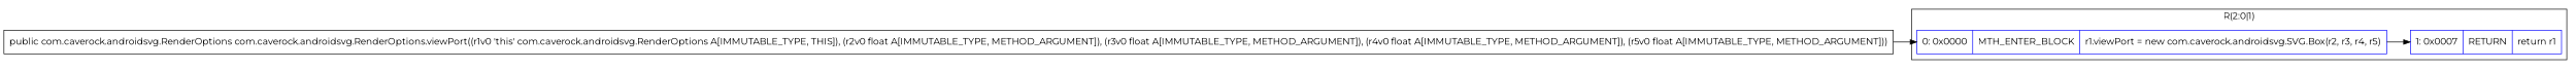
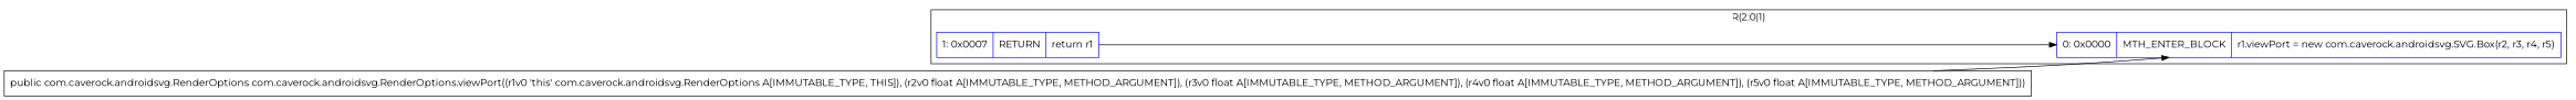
  digraph {
    rankdir=LR
    fontname=Montserrat
    node [color=blue shape=record fontname=Montserrat]
    edge [fontname=Montserrat]
    n1 [label="{0\:\ 0x0000|MTH_ENTER_BLOCK\l|r1.viewPort = new com.caverock.androidsvg.SVG.Box(r2, r3, r4, r5)\l}"]
    n2 [label="{1\:\ 0x0007|RETURN\l|return r1\l}"]
    n3 [label="{public com.caverock.androidsvg.RenderOptions com.caverock.androidsvg.RenderOptions.viewPort((r1v0 'this' com.caverock.androidsvg.RenderOptions A[IMMUTABLE_TYPE, THIS]), (r2v0 float A[IMMUTABLE_TYPE, METHOD_ARGUMENT]), (r3v0 float A[IMMUTABLE_TYPE, METHOD_ARGUMENT]), (r4v0 float A[IMMUTABLE_TYPE, METHOD_ARGUMENT]), (r5v0 float A[IMMUTABLE_TYPE, METHOD_ARGUMENT])) }" color=""]
    subgraph cluster_1 {
      label="R(2:0|1)"
      n1
      n2
    }
-   n1 -> n2
+   n2 -> n1
    n3 -> n1
  }
